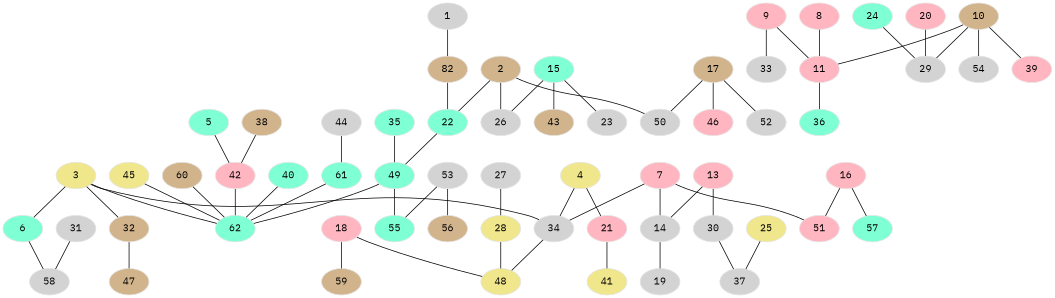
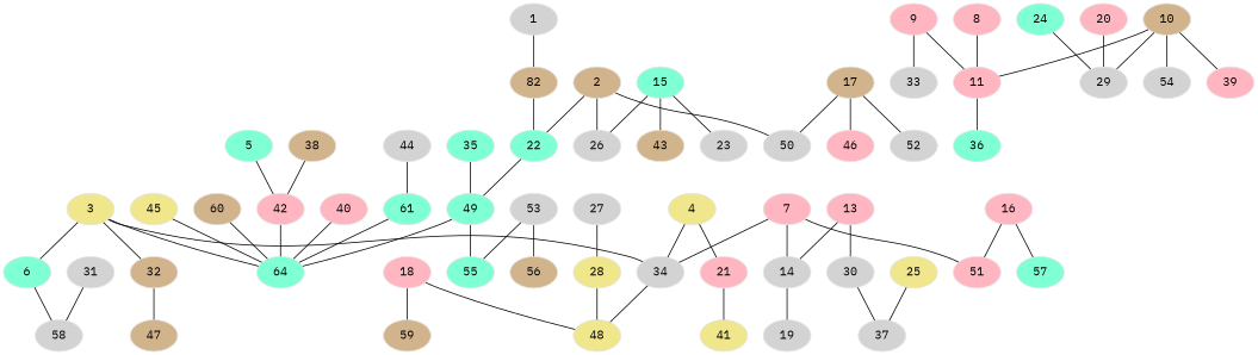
  graph {
    fontname="IBM Plex Mono"
    node [color=gray90 fillcolor=lightgrey fontname="IBM Plex Mono" style=filled]
    edge [fontname="IBM Plex Mono" weight=1.0]
    n1 [fillcolor=tan label=82]
    1
    22 [fillcolor=aquamarine]
    2 [fillcolor=tan]
    26
    50
    49 [fillcolor=aquamarine]
    3 [fillcolor=khaki]
    6 [fillcolor=aquamarine]
    32 [fillcolor=tan]
    34
-   62 [fillcolor=aquamarine]
+   62 [fillcolor=aquamarine label=64]
    58
    47 [fillcolor=tan]
    48 [fillcolor=khaki]
    4 [fillcolor=khaki]
    21 [fillcolor=lightpink]
    41 [fillcolor=khaki]
    5 [fillcolor=aquamarine]
    42 [fillcolor=lightpink]
    7 [fillcolor=lightpink]
    14
    51 [fillcolor=lightpink]
    19
    8 [fillcolor=lightpink]
    11 [fillcolor=lightpink]
    36 [fillcolor=aquamarine]
    9 [fillcolor=lightpink]
    33
    10 [fillcolor=tan]
    29
    39 [fillcolor=lightpink]
    54
    13 [fillcolor=lightpink]
    30
    37
    15 [fillcolor=aquamarine]
    23
    43 [fillcolor=tan]
    16 [fillcolor=lightpink]
    57 [fillcolor=aquamarine]
    17 [fillcolor=tan]
    46 [fillcolor=lightpink]
    52
    18 [fillcolor=lightpink]
    59 [fillcolor=tan]
    20 [fillcolor=lightpink]
    55 [fillcolor=aquamarine]
    24 [fillcolor=aquamarine]
    25 [fillcolor=khaki]
    28 [fillcolor=khaki]
    27
    31
    35 [fillcolor=aquamarine]
    38 [fillcolor=tan]
-   40 [fillcolor=aquamarine]
+   40 [fillcolor=lightpink]
    61 [fillcolor=aquamarine]
    44
    45 [fillcolor=khaki]
    53
    56 [fillcolor=tan]
    60 [fillcolor=tan]
    n1 -- 22
    1 -- n1
    22 -- 49
    2 -- 22
    2 -- 26
    2 -- 50
    49 -- 62
    49 -- 55
    3 -- 6
    3 -- 32
    3 -- 34
    3 -- 62
    6 -- 58
    32 -- 47
    34 -- 48
    4 -- 34
    4 -- 21
    21 -- 41
    5 -- 42
    42 -- 62
    7 -- 34
    7 -- 14
    7 -- 51
    14 -- 19
    8 -- 11
    11 -- 36
    9 -- 11
    9 -- 33
    10 -- 11
    10 -- 29
    10 -- 39
    10 -- 54
    13 -- 14
    13 -- 30
    30 -- 37
    15 -- 26
    15 -- 23
    15 -- 43
    16 -- 51
    16 -- 57
    17 -- 50
    17 -- 46
    17 -- 52
    18 -- 48
    18 -- 59
    20 -- 29
    24 -- 29
    25 -- 37
    28 -- 48
    27 -- 28
    31 -- 58
    35 -- 49
    38 -- 42
    40 -- 62
    61 -- 62
    44 -- 61
    45 -- 62
    53 -- 55
    53 -- 56
    60 -- 62
  }
